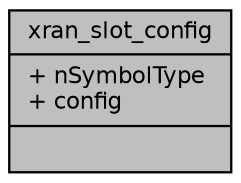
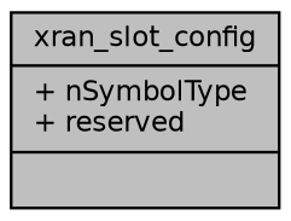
  digraph {
-   n1 [color=black fillcolor=grey75 fontcolor=black fontname=Helvetica fontsize=10 height=0.2 label="{xran_slot_config\n|+ nSymbolType\l+ config\l|}" shape=record style=filled width=0.4]
+   n1 [color=black fillcolor=grey75 fontcolor=black fontname=Helvetica fontsize=10 height=0.2 label="{xran_slot_config\n|+ nSymbolType\l+ reserved\l|}" shape=record style=filled width=0.4]
  }
